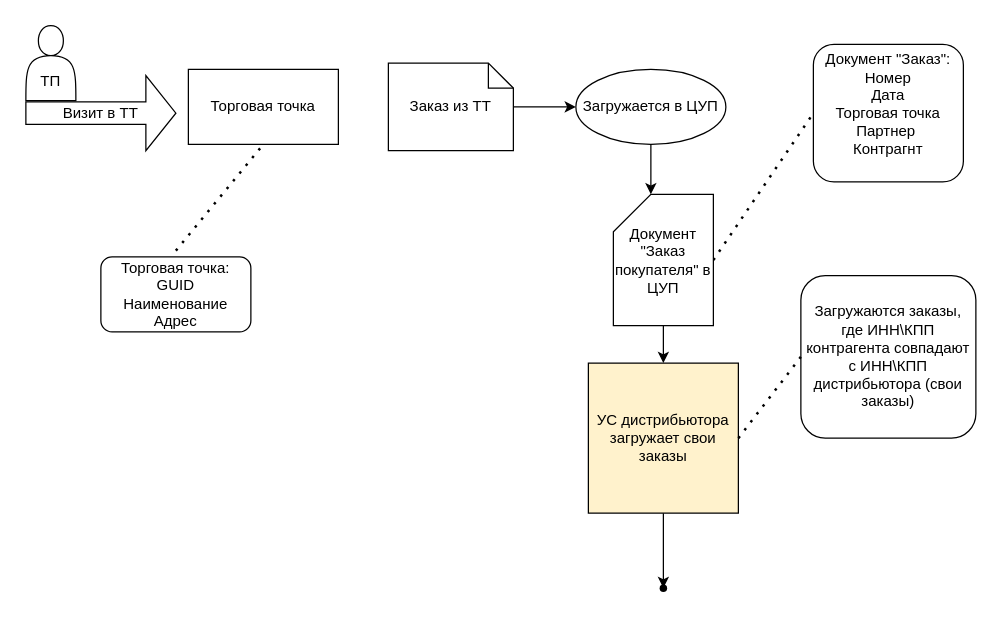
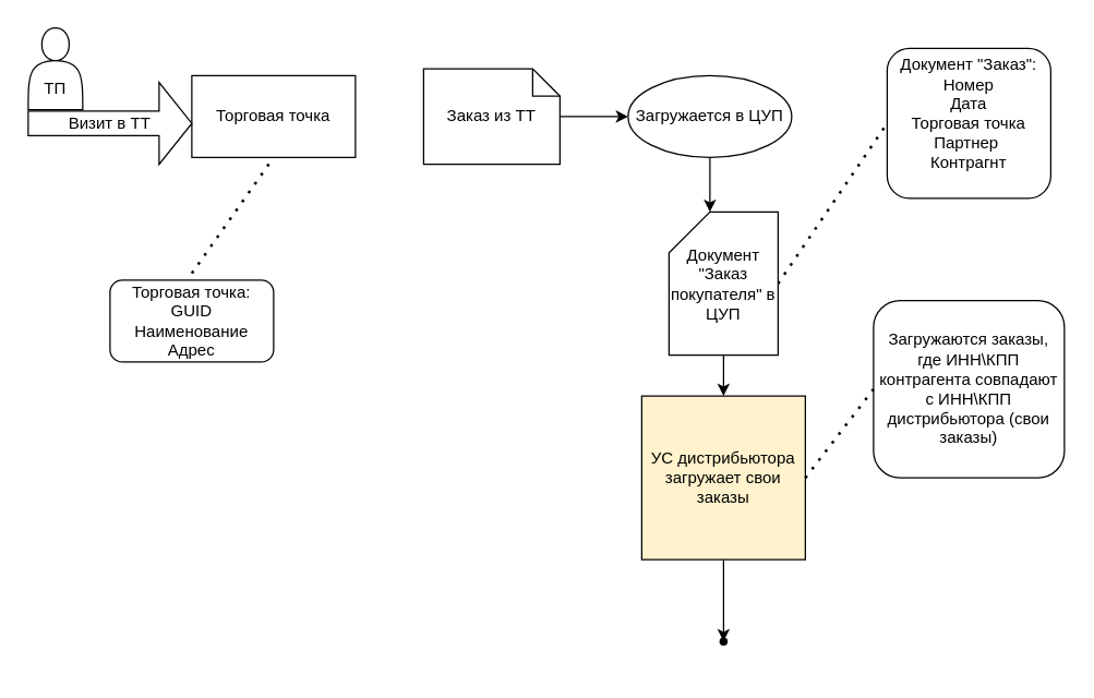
  <mxCell id="0" />
  <mxCell id="1" parent="0" />
- <mxCell id="2" value="Торговая точка" style="whiteSpace=wrap;html=1;align=center;treeFolding=1;treeMoving=1;newEdgeStyle={&quot;edgeStyle&quot;:&quot;elbowEdgeStyle&quot;,&quot;startArrow&quot;:&quot;none&quot;,&quot;endArrow&quot;:&quot;none&quot;};" vertex="1" parent="1"><mxGeometry x="150" y="55" width="120" height="60" as="geometry" /></mxCell>
+ <mxCell id="2" value="Торговая точка" style="whiteSpace=wrap;html=1;align=center;treeFolding=1;treeMoving=1;newEdgeStyle={&quot;edgeStyle&quot;:&quot;elbowEdgeStyle&quot;,&quot;startArrow&quot;:&quot;none&quot;,&quot;endArrow&quot;:&quot;none&quot;};" vertex="1" parent="1"><mxGeometry x="140" y="55" width="120" height="60" as="geometry" /></mxCell>
  <mxCell id="3" value="&lt;br&gt;&lt;br&gt;ТП" style="shape=actor;whiteSpace=wrap;html=1;" vertex="1" parent="1"><mxGeometry x="20" y="20" width="40" height="60" as="geometry" /></mxCell>
  <mxCell id="4" value="" style="edgeStyle=orthogonalEdgeStyle;rounded=0;orthogonalLoop=1;jettySize=auto;html=1;" edge="1" parent="1" source="5" target="6"><mxGeometry relative="1" as="geometry" /></mxCell>
  <mxCell id="5" value="Заказ из ТТ" style="shape=note;size=20;whiteSpace=wrap;html=1;" vertex="1" parent="1"><mxGeometry x="310" y="50" width="100" height="70" as="geometry" /></mxCell>
  <mxCell id="6" value="Загружается в ЦУП" style="ellipse;whiteSpace=wrap;html=1;" vertex="1" parent="1"><mxGeometry x="460" y="55" width="120" height="60" as="geometry" /></mxCell>
  <mxCell id="7" value="Визит в ТТ" style="shape=singleArrow;whiteSpace=wrap;html=1;" vertex="1" parent="1"><mxGeometry x="20" y="60" width="120" height="60" as="geometry" /></mxCell>
  <mxCell id="8" value="Торговая точка:&lt;br&gt;GUID&lt;br&gt;Наименование&lt;br&gt;Адрес" style="rounded=1;whiteSpace=wrap;html=1;" vertex="1" parent="1"><mxGeometry x="80" y="205" width="120" height="60" as="geometry" /></mxCell>
  <mxCell id="9" value="" style="endArrow=none;dashed=1;html=1;dashPattern=1 3;strokeWidth=2;rounded=0;entryX=0.5;entryY=1;entryDx=0;entryDy=0;" edge="1" parent="1" target="2"><mxGeometry width="50" height="50" relative="1" as="geometry"><mxPoint x="140" y="200" as="sourcePoint" /><mxPoint x="190" y="150" as="targetPoint" /></mxGeometry></mxCell>
  <mxCell id="10" value="Документ &quot;Заказ&quot;:&lt;br&gt;Номер&lt;br&gt;Дата&lt;br&gt;Торговая точка&lt;br&gt;Партнер&amp;nbsp;&lt;br&gt;Контрагнт&lt;br&gt;&lt;br&gt;" style="rounded=1;whiteSpace=wrap;html=1;" vertex="1" parent="1"><mxGeometry x="650" y="35" width="120" height="110" as="geometry" /></mxCell>
  <mxCell id="11" value="" style="endArrow=none;dashed=1;html=1;dashPattern=1 3;strokeWidth=2;rounded=0;entryX=0;entryY=0.5;entryDx=0;entryDy=0;exitX=1;exitY=0.5;exitDx=0;exitDy=0;exitPerimeter=0;" edge="1" parent="1" source="13" target="10"><mxGeometry width="50" height="50" relative="1" as="geometry"><mxPoint x="580" y="60" as="sourcePoint" /><mxPoint x="630" y="10" as="targetPoint" /></mxGeometry></mxCell>
  <mxCell id="12" value="" style="edgeStyle=orthogonalEdgeStyle;rounded=0;orthogonalLoop=1;jettySize=auto;html=1;" edge="1" parent="1" source="13" target="16"><mxGeometry relative="1" as="geometry" /></mxCell>
  <mxCell id="13" value="Документ &quot;Заказ покупателя&quot; в ЦУП" style="shape=card;whiteSpace=wrap;html=1;" vertex="1" parent="1"><mxGeometry x="490" y="155" width="80" height="105" as="geometry" /></mxCell>
  <mxCell id="14" value="" style="endArrow=classic;html=1;rounded=0;exitX=0.5;exitY=1;exitDx=0;exitDy=0;entryX=0;entryY=0;entryDx=30;entryDy=0;entryPerimeter=0;" edge="1" parent="1" source="6" target="13"><mxGeometry width="50" height="50" relative="1" as="geometry"><mxPoint x="660" y="180" as="sourcePoint" /><mxPoint x="710" y="130" as="targetPoint" /></mxGeometry></mxCell>
  <mxCell id="15" value="" style="edgeStyle=orthogonalEdgeStyle;rounded=0;orthogonalLoop=1;jettySize=auto;html=1;" edge="1" parent="1" source="16" target="19"><mxGeometry relative="1" as="geometry" /></mxCell>
  <mxCell id="16" value="УС дистрибьютора загружает свои заказы" style="whiteSpace=wrap;html=1;fillColor=#fff2cc;" vertex="1" parent="1"><mxGeometry x="470" y="290" width="120" height="120" as="geometry" /></mxCell>
  <mxCell id="17" value="Загружаются заказы, где ИНН\КПП контрагента совпадают с ИНН\КПП дистрибьютора (свои заказы)&lt;br&gt;" style="rounded=1;whiteSpace=wrap;html=1;" vertex="1" parent="1"><mxGeometry x="640" y="220" width="140" height="130" as="geometry" /></mxCell>
  <mxCell id="18" value="" style="endArrow=none;dashed=1;html=1;dashPattern=1 3;strokeWidth=2;rounded=0;entryX=0;entryY=0.5;entryDx=0;entryDy=0;exitX=1;exitY=0.5;exitDx=0;exitDy=0;" edge="1" parent="1" source="16" target="17"><mxGeometry width="50" height="50" relative="1" as="geometry"><mxPoint x="620" y="420" as="sourcePoint" /><mxPoint x="670" y="370" as="targetPoint" /></mxGeometry></mxCell>
  <mxCell id="19" value="" style="shape=waypoint;sketch=0;size=6;pointerEvents=1;points=[];fillColor=default;resizable=0;rotatable=0;perimeter=centerPerimeter;snapToPoint=1;" vertex="1" parent="1"><mxGeometry x="510" y="450" width="40" height="40" as="geometry" /></mxCell>
